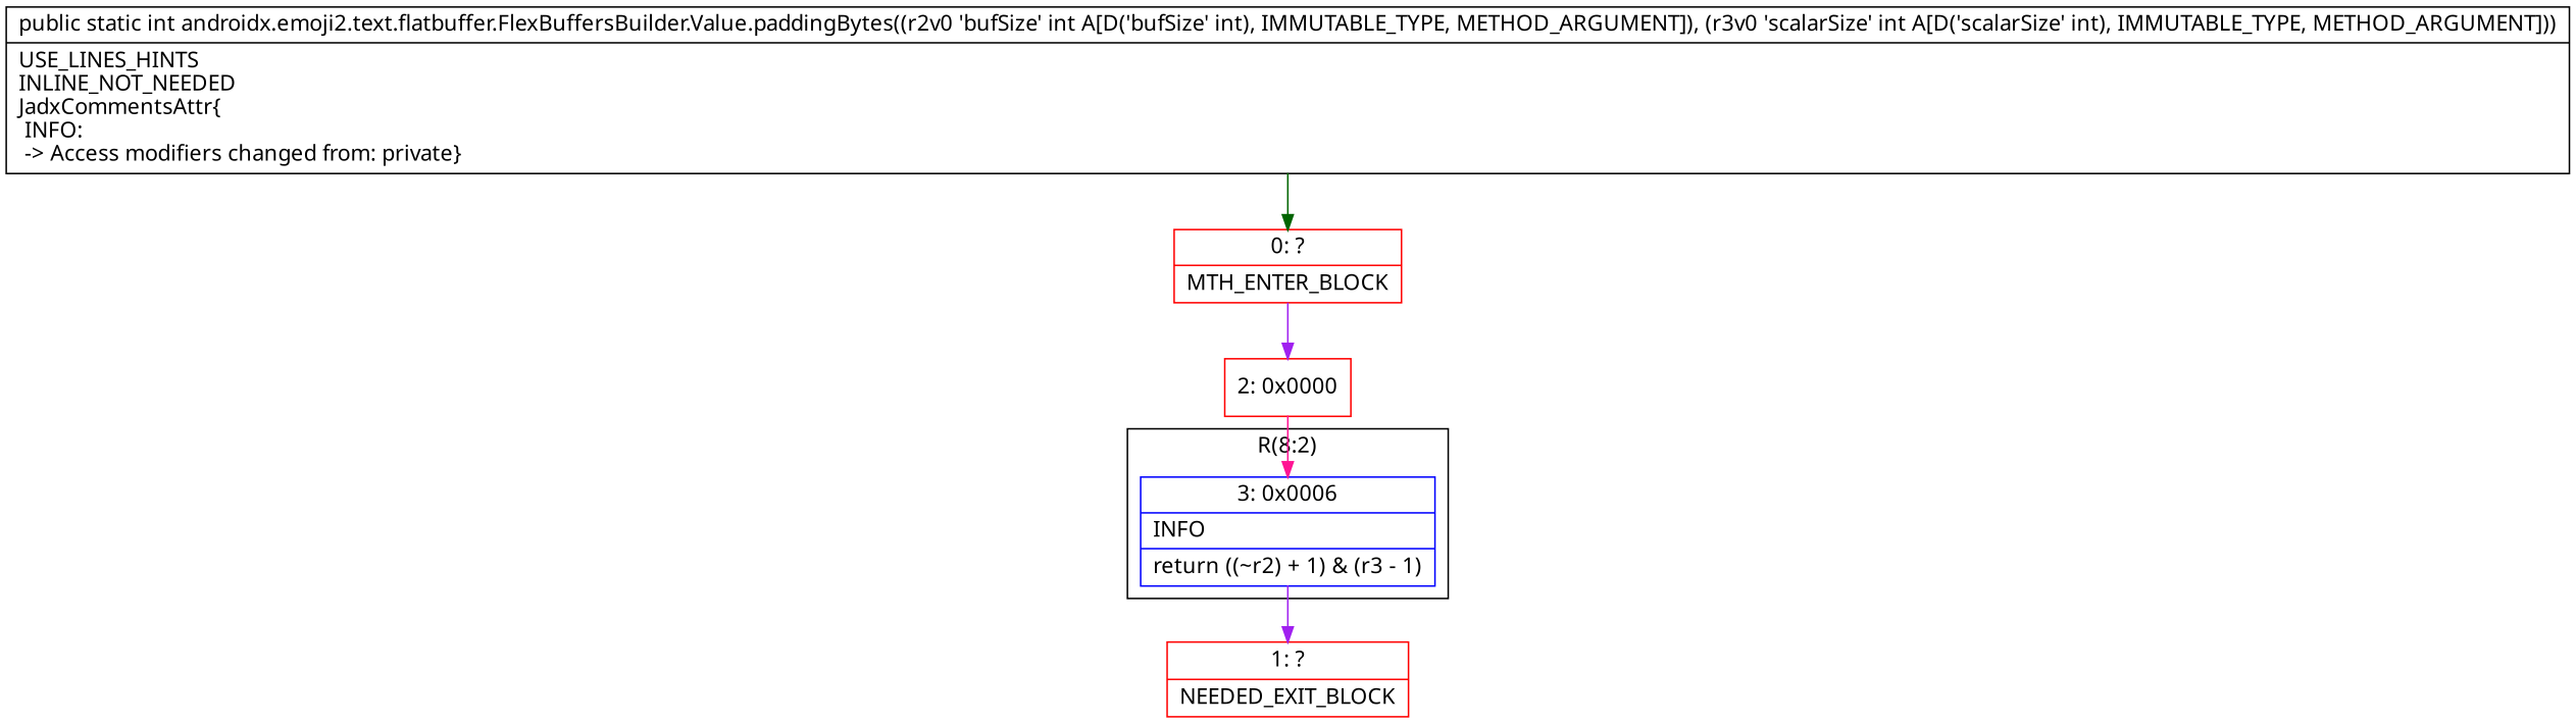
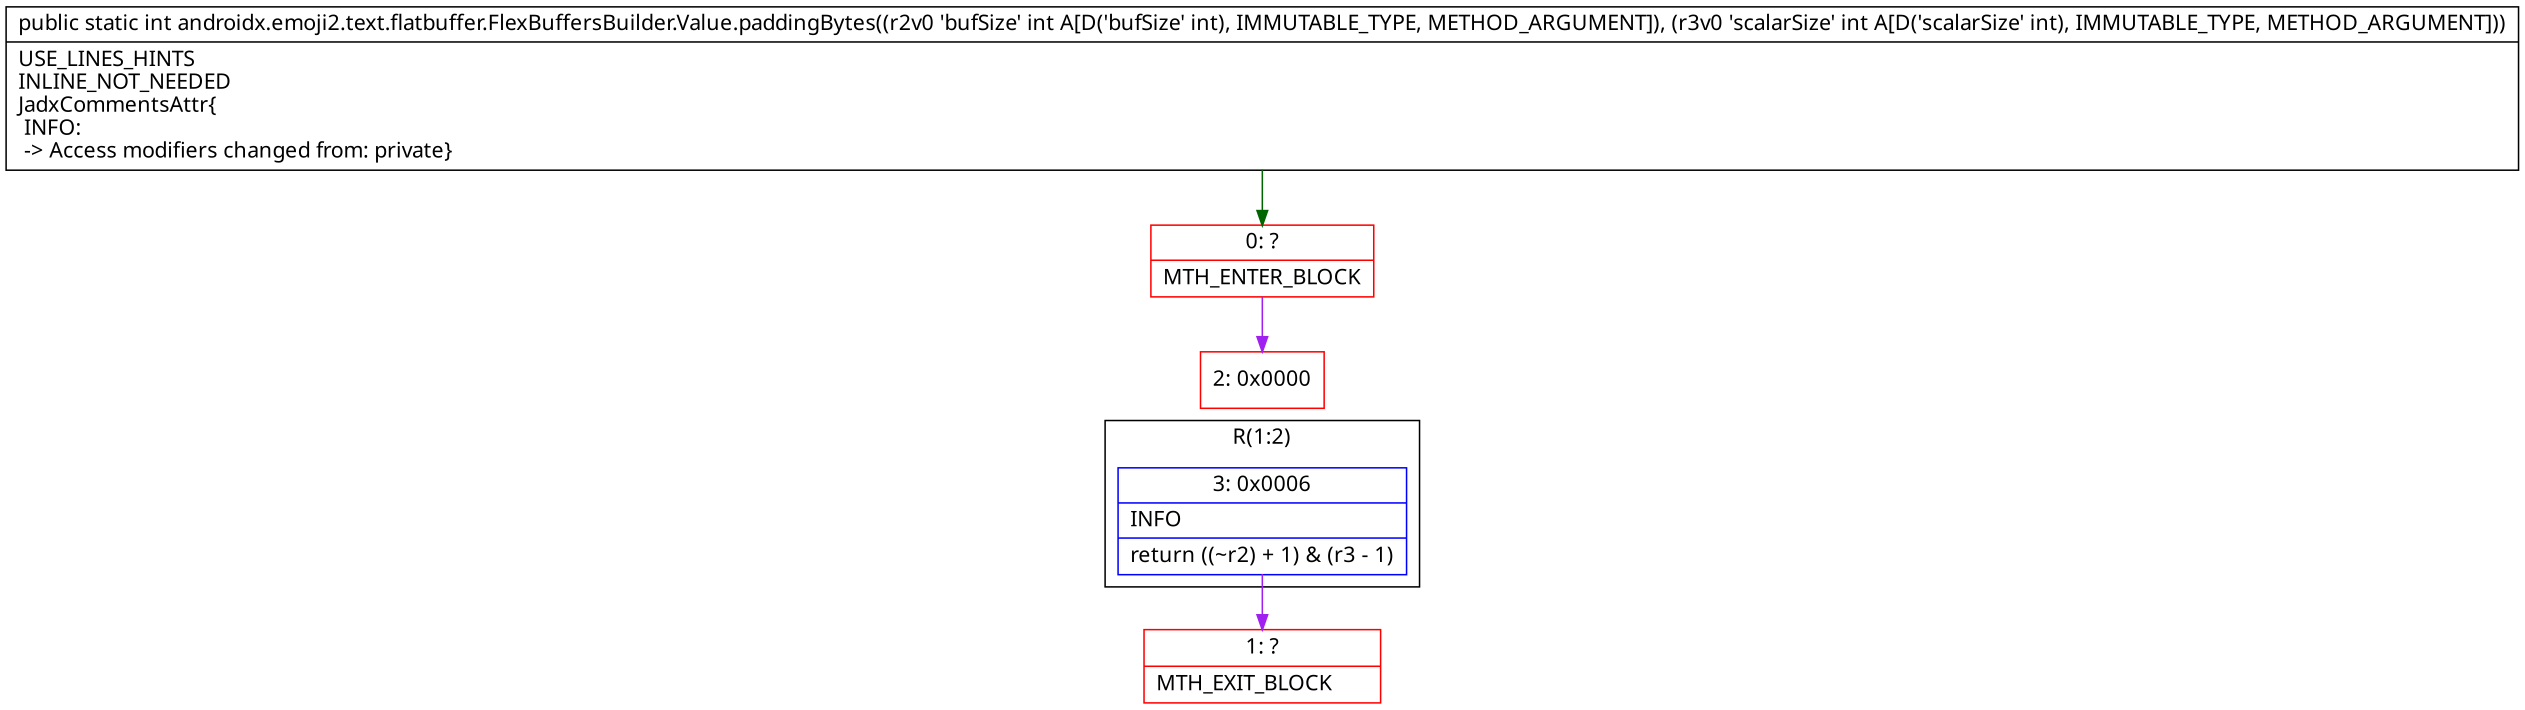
  digraph {
    fontname="Noto Sans"
    node [color=red fontname="Noto Sans" shape=record]
    edge [color=purple fontname="Noto Sans"]
    n1 [color=blue label="{3\:\ 0x0006|INFO\l|return ((~r2) + 1) & (r3 \- 1)\l}"]
-   n2 [label="{1\:\ ?|NEEDED_EXIT_BLOCK\l}"]
+   n2 [label="{1\:\ ?|MTH_EXIT_BLOCK\l}"]
    n3 [label="{0\:\ ?|MTH_ENTER_BLOCK\l}"]
    n4 [label="{2\:\ 0x0000}"]
    n5 [label="{public static int androidx.emoji2.text.flatbuffer.FlexBuffersBuilder.Value.paddingBytes((r2v0 'bufSize' int A[D('bufSize' int), IMMUTABLE_TYPE, METHOD_ARGUMENT]), (r3v0 'scalarSize' int A[D('scalarSize' int), IMMUTABLE_TYPE, METHOD_ARGUMENT]))  | USE_LINES_HINTS\lINLINE_NOT_NEEDED\lJadxCommentsAttr\{\l INFO: \l \-\> Access modifiers changed from: private\}\l}" color=""]
    subgraph cluster_1 {
-     label="R(8:2)"
+     label="R(1:2)"
      n1
    }
    n1 -> n2
    n3 -> n4
-   n4 -> n1 [color=deeppink]
    n5 -> n3 [color=darkgreen]
  }
